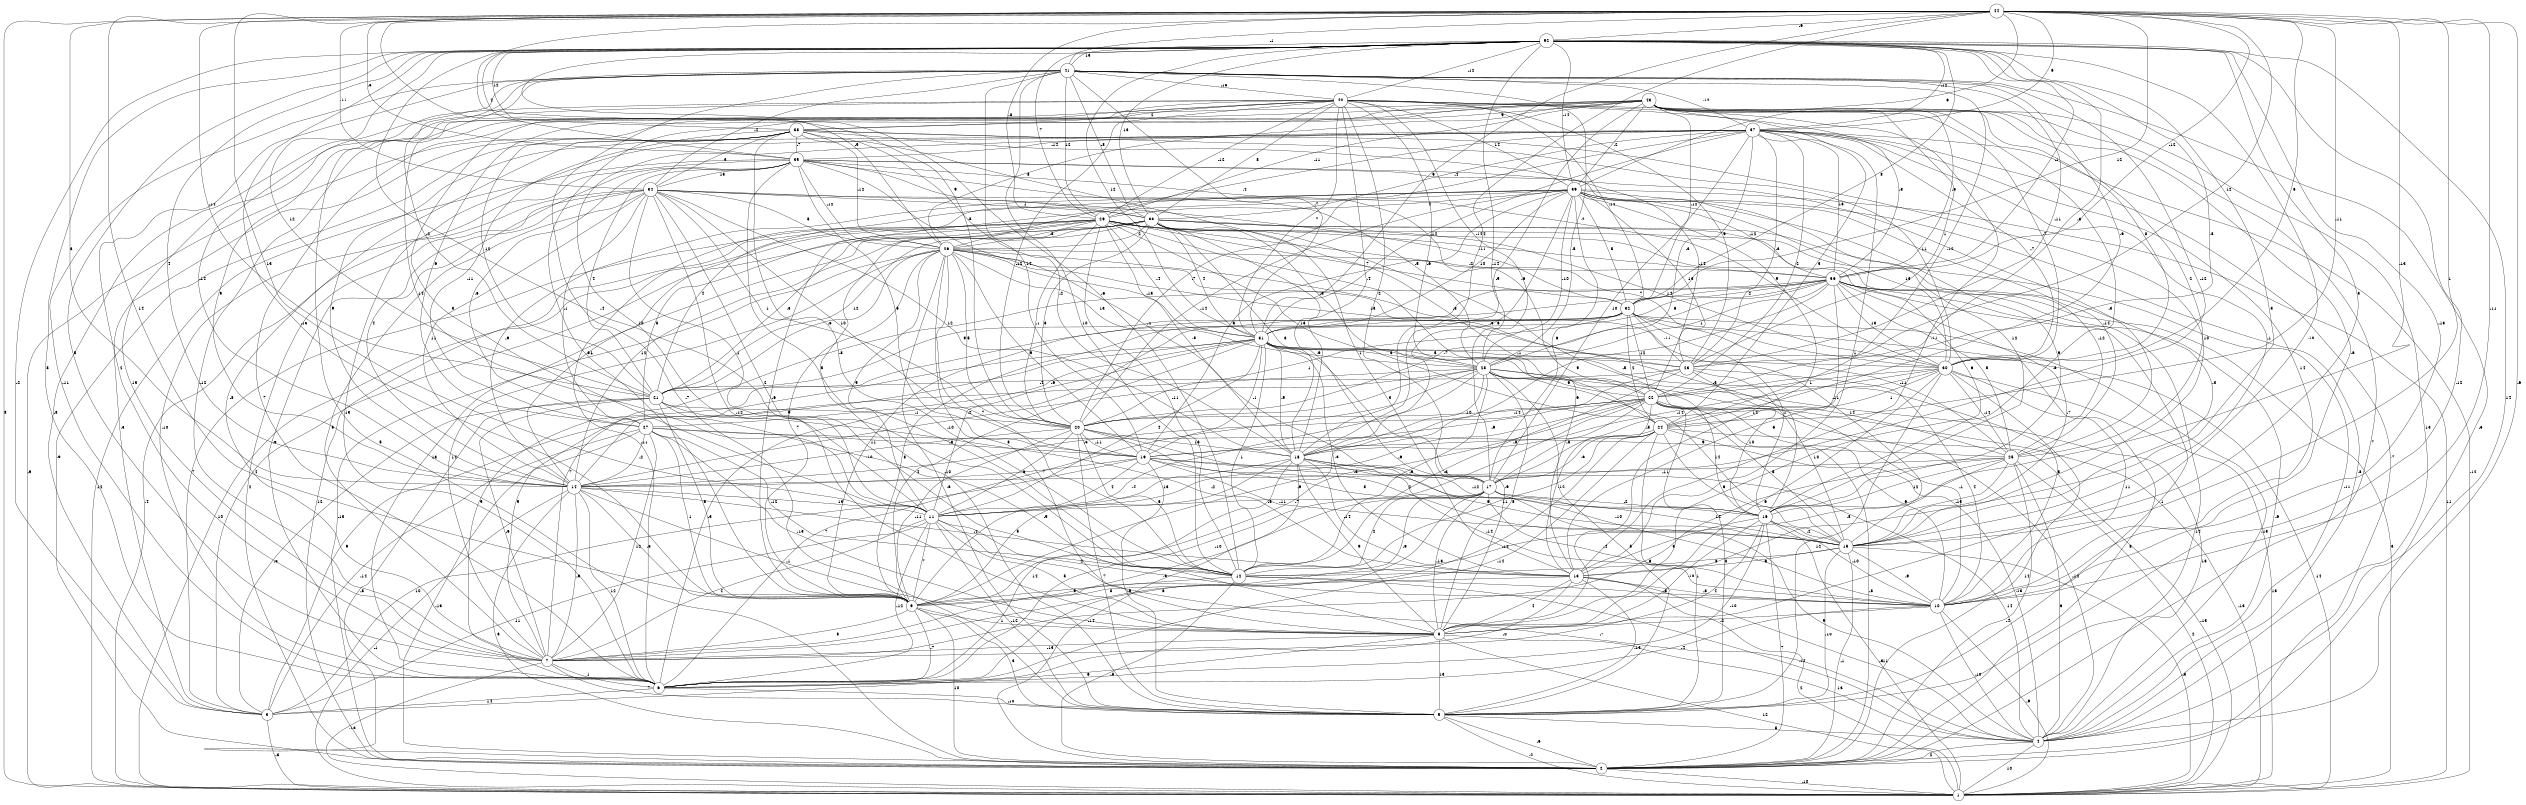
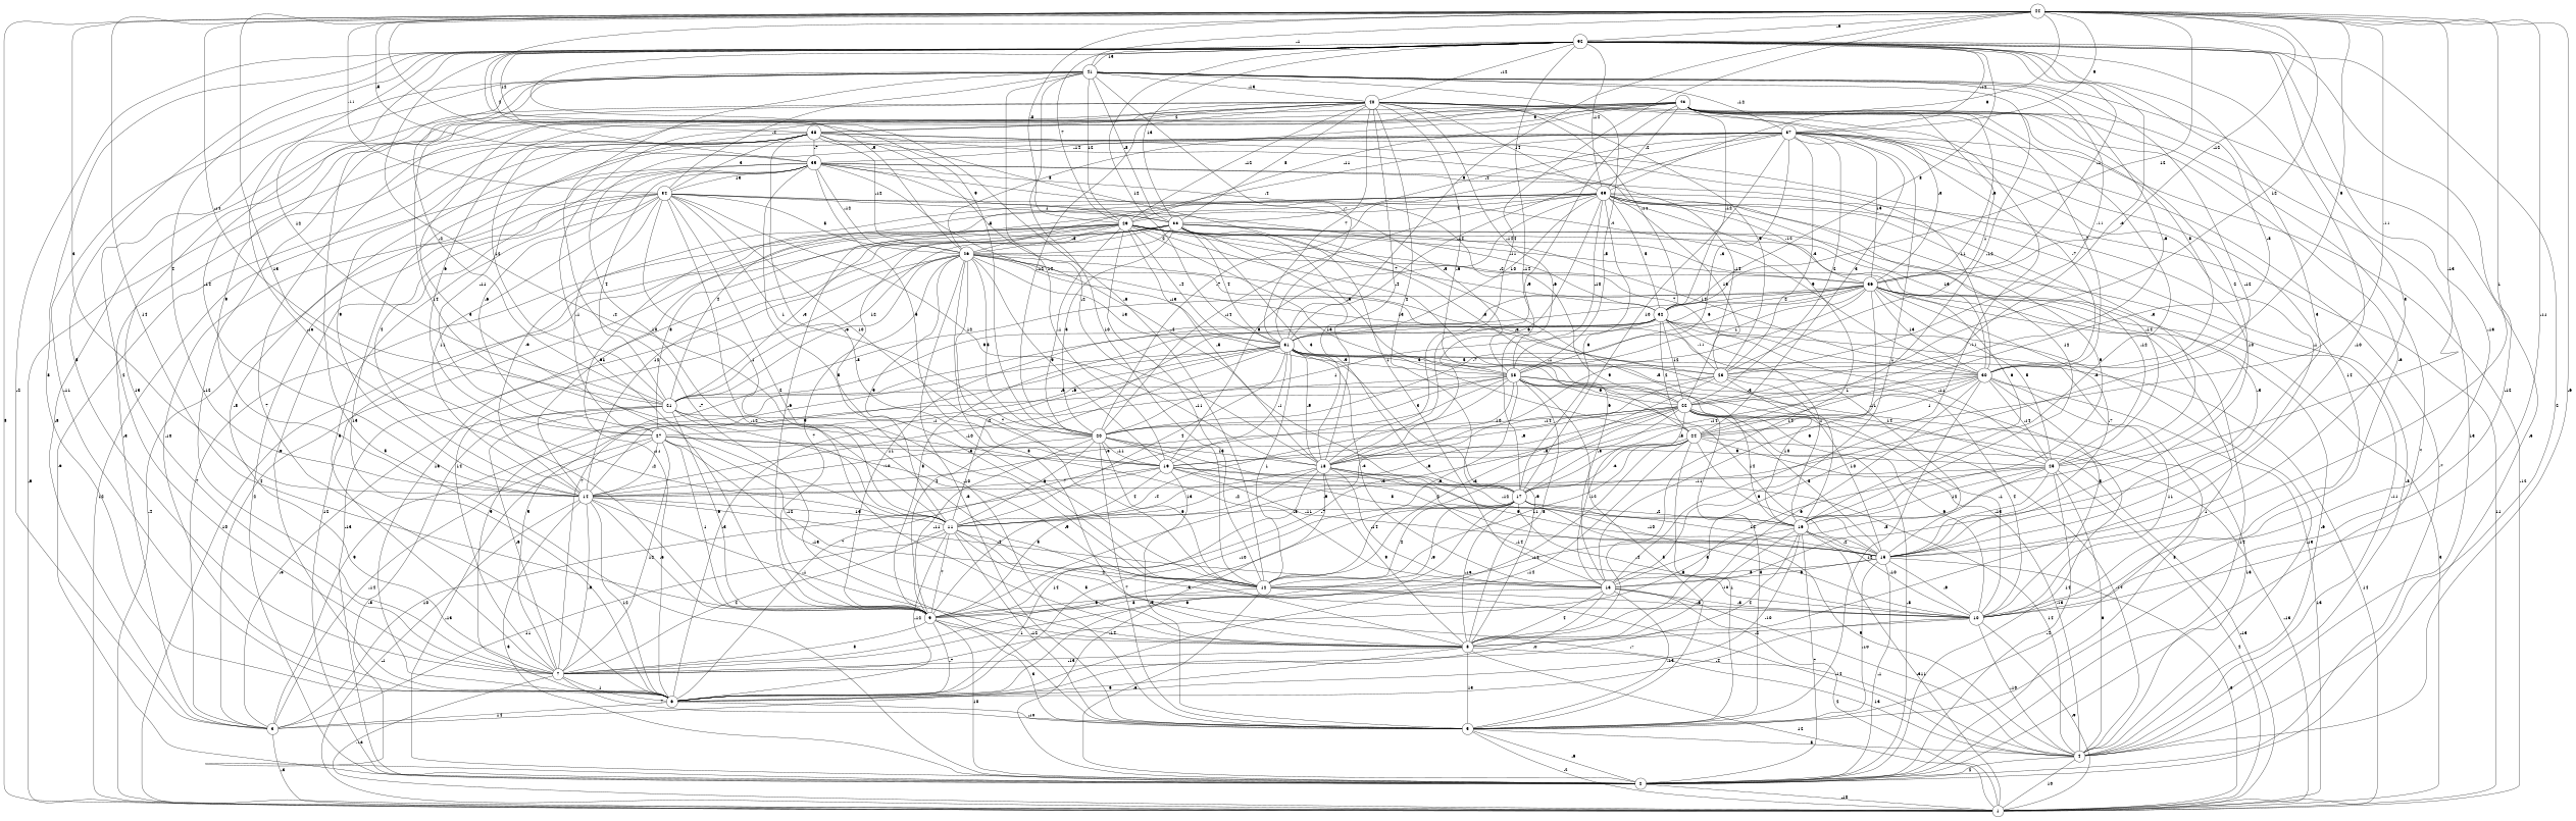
  graph {
    fontname="Helvetica,Arial,sans-serif"
    node [shape=circle]
    44
    1
    4
    9
    10
    11
    12
    14
    15
    16
    18
    20
    21
    23
    24
    29
    30
    31
    32
    34
    35
    36
    37
    39
    41
    n26 [label=92]
    2
    6
    7
    8
    5
    3
    13
    19
    17
    26
    27
    25
    22
    28
    33
    40
    38
    43
    44 -- 1 [label=8]
    44 -- 4 [label=-6]
    44 -- 9 [label=14]
    44 -- 10 [label=-11]
    44 -- 11 [label=13]
    44 -- 12 [label=-6]
    44 -- 14 [label=3]
    44 -- 15 [label=1]
    44 -- 16 [label=-13]
    44 -- 18 [label=4]
    44 -- 20 [label=-5]
    44 -- 21 [label=-14]
    44 -- 23 [label=12]
    44 -- 24 [label=-11]
    44 -- 29 [label=-8]
    44 -- 30 [label=6]
    44 -- 31 [label=9]
    44 -- 32 [label=12]
    44 -- 34 [label=-11]
    44 -- 35 [label=-5]
    44 -- 36 [label=-12]
    44 -- 37 [label=6]
    44 -- 39 [label=6]
    44 -- 41 [label=-1]
    44 -- n26 [label=-6]
    4 -- 1 [label=10]
    4 -- 2 [label=2]
    9 -- 2 [label=10]
    9 -- 6 [label=-7]
    9 -- 7 [label=8]
    9 -- 8 [label=1]
    9 -- 5 [label=3]
    10 -- 1 [label=-9]
    10 -- 4 [label=-10]
    10 -- 6 [label=-4]
    10 -- 8 [label=-2]
    11 -- 4 [label=-7]
    11 -- 9 [label=7]
    11 -- 10 [label=2]
    11 -- 6 [label=-12]
    11 -- 7 [label=4]
    11 -- 8 [label=5]
    11 -- 5 [label=-12]
    11 -- 3 [label=11]
    12 -- 4 [label=-14]
    12 -- 9 [label=5]
    12 -- 10 [label=-8]
    12 -- 2 [label=-5]
    14 -- 1 [label=-1]
    14 -- 9 [label=-5]
    14 -- 11 [label=13]
    14 -- 2 [label=3]
    14 -- 6 [label=12]
    14 -- 7 [label=-9]
    14 -- 8 [label=-1]
    14 -- 13 [label=-4]
    15 -- 1 [label=-3]
    15 -- 10 [label=-9]
    15 -- 12 [label=8]
    15 -- 2 [label=-1]
    15 -- 5 [label=-10]
    15 -- 13 [label=6]
    16 -- 1 [label=11]
    16 -- 10 [label=-10]
    16 -- 15 [label=-2]
    16 -- 2 [label=7]
    16 -- 6 [label=-10]
    16 -- 7 [label=4]
    16 -- 8 [label=-10]
    16 -- 13 [label=3]
    18 -- 9 [label=5]
    18 -- 10 [label=-14]
    18 -- 11 [label=13]
    18 -- 15 [label=6]
    18 -- 16 [label=-12]
    18 -- 2 [label=-14]
    18 -- 6 [label=14]
    18 -- 8 [label=9]
    18 -- 13 [label=-14]
    20 -- 9 [label=-11]
    20 -- 10 [label=-10]
    20 -- 11 [label=6]
    20 -- 12 [label=6]
    20 -- 14 [label=-10]
    20 -- 15 [label=2]
    20 -- 18 [label=13]
    20 -- 5 [label=7]
    20 -- 19 [label=-11]
    21 -- 9 [label=6]
    21 -- 20 [label=-1]
    21 -- 2 [label=-8]
    21 -- 7 [label=-6]
    21 -- 8 [label=-9]
    21 -- 3 [label=-5]
    21 -- 13 [label=-2]
    23 -- 9 [label=-9]
    23 -- 10 [label=4]
    23 -- 12 [label=-3]
    23 -- 15 [label=10]
    23 -- 16 [label=10]
-   23 -- 21 [label=-4]
+   23 -- 21 [label=-6]
    24 -- 1 [label=-13]
    24 -- 4 [label=-13]
    24 -- 12 [label=11]
    24 -- 15 [label=6]
    24 -- 6 [label=-14]
    24 -- 7 [label=-14]
    24 -- 5 [label=1]
    24 -- 19 [label=-8]
    24 -- 17 [label=-6]
    29 -- 12 [label=-11]
    29 -- 14 [label=1]
    29 -- 15 [label=-3]
    29 -- 16 [label=6]
    29 -- 18 [label=-5]
    29 -- 20 [label=-1]
    29 -- 21 [label=-3]
    29 -- 24 [label=13]
    29 -- 2 [label=12]
    29 -- 5 [label=-10]
    29 -- 3 [label=7]
    29 -- 13 [label=6]
    29 -- 26 [label=-8]
    29 -- 27 [label=8]
    30 -- 1 [label=13]
    30 -- 10 [label=11]
    30 -- 18 [label=-14]
    30 -- 24 [label=1]
    30 -- 29 [label=7]
    30 -- 2 [label=14]
    30 -- 8 [label=6]
    30 -- 5 [label=12]
    30 -- 17 [label=-5]
    30 -- 25 [label=-14]
    30 -- 22 [label=1]
    31 -- 1 [label=14]
    31 -- 9 [label=4]
    31 -- 10 [label=5]
    31 -- 11 [label=4]
    31 -- 12 [label=1]
    31 -- 14 [label=9]
    31 -- 18 [label=-9]
    31 -- 23 [label=5]
    31 -- 29 [label=-4]
    31 -- 30 [label=-1]
    31 -- 6 [label=-3]
    31 -- 7 [label=5]
    31 -- 8 [label=-9]
    31 -- 13 [label=-3]
    31 -- 19 [label=-1]
    31 -- 26 [label=-13]
    31 -- 27 [label=-6]
    31 -- 28 [label=3]
    32 -- 4 [label=-13]
    32 -- 9 [label=8]
    32 -- 11 [label=-2]
    32 -- 16 [label=1]
    32 -- 20 [label=1]
    32 -- 23 [label=-11]
    32 -- 24 [label=2]
    32 -- 29 [label=7]
    32 -- 31 [label=-3]
    32 -- 2 [label=8]
    32 -- 6 [label=9]
    32 -- 25 [label=-11]
    32 -- 22 [label=12]
    34 -- 1 [label=-4]
    34 -- 11 [label=1]
    34 -- 12 [label=2]
    34 -- 14 [label=11]
    34 -- 18 [label=12]
    34 -- 20 [label=1]
    34 -- 30 [label=9]
    34 -- 32 [label=-11]
    34 -- 2 [label=2]
    34 -- 6 [label=-9]
    34 -- 7 [label=5]
    34 -- 8 [label=-12]
    34 -- 19 [label=10]
    34 -- 26 [label=5]
    34 -- 27 [label=-1]
    34 -- 33 [label=1]
    35 -- 1 [label=12]
    35 -- 12 [label=5]
    35 -- 14 [label=4]
    35 -- 16 [label=12]
    35 -- 21 [label=4]
    35 -- 34 [label=13]
    35 -- 6 [label=-10]
    35 -- 19 [label=5]
    35 -- 17 [label=-4]
    35 -- 26 [label=-12]
    35 -- 27 [label=-6]
    35 -- 25 [label=-3]
    35 -- 22 [label=-6]
    35 -- 28 [label=-5]
    35 -- 33 [label=9]
    36 -- 1 [label=3]
    36 -- 4 [label=-6]
    36 -- 9 [label=11]
    36 -- 15 [label=-7]
    36 -- 18 [label=9]
    36 -- 20 [label=-7]
    36 -- 21 [label=9]
    36 -- 29 [label=-5]
    36 -- 30 [label=13]
    36 -- 31 [label=6]
    36 -- 32 [label=2]
    36 -- 2 [label=14]
    36 -- 7 [label=7]
    36 -- 5 [label=1]
    36 -- 13 [label=6]
    36 -- 25 [label=5]
    36 -- 28 [label=1]
    37 -- 1 [label=-12]
    37 -- 10 [label=14]
    37 -- 11 [label=10]
    37 -- 15 [label=-1]
    37 -- 20 [label=-7]
    37 -- 23 [label=-3]
    37 -- 30 [label=-7]
    37 -- 31 [label=-14]
    37 -- 35 [label=-14]
    37 -- 36 [label=13]
    37 -- 2 [label=-7]
    37 -- 6 [label=13]
    37 -- 7 [label=-8]
    37 -- 13 [label=1]
    37 -- 17 [label=10]
    37 -- 26 [label=-4]
    37 -- 22 [label=2]
    37 -- 28 [label=-3]
    37 -- 33 [label=-4]
    39 -- 1 [label=11]
    39 -- 4 [label=-8]
    39 -- 9 [label=-6]
    39 -- 14 [label=-9]
    39 -- 16 [label=9]
    39 -- 18 [label=6]
    39 -- 20 [label=-14]
    39 -- 21 [label=4]
    39 -- 23 [label=13]
    39 -- 29 [label=4]
    39 -- 30 [label=13]
    39 -- 31 [label=10]
    39 -- 32 [label=5]
    39 -- 36 [label=-12]
    39 -- 6 [label=-11]
    39 -- 8 [label=14]
    39 -- 19 [label=6]
    39 -- 17 [label=6]
    39 -- 25 [label=-14]
    39 -- 28 [label=-10]
    41 -- 11 [label=14]
    41 -- 12 [label=10]
    41 -- 14 [label=-14]
    41 -- 21 [label=-2]
    41 -- 23 [label=-11]
    41 -- 24 [label=-12]
    41 -- 29 [label=12]
    41 -- 31 [label=-7]
    41 -- 34 [label=-4]
    41 -- 37 [label=-12]
    41 -- 2 [label=-5]
    41 -- 6 [label=-11]
    41 -- 7 [label=2]
    41 -- 5 [label=-7]
    41 -- 19 [label=14]
    41 -- 17 [label=-12]
    41 -- 22 [label=-6]
    41 -- 28 [label=-2]
    41 -- 33 [label=-8]
    41 -- 40 [label=-13]
-   n26 -- 4 [label=14]
+   n26 -- 4 [label=2]
    n26 -- 9 [label=-13]
    n26 -- 10 [label=-13]
    n26 -- 12 [label=-4]
    n26 -- 14 [label=4]
    n26 -- 15 [label=3]
    n26 -- 21 [label=12]
    n26 -- 24 [label=-8]
    n26 -- 29 [label=7]
    n26 -- 31 [label=12]
    n26 -- 32 [label=8]
    n26 -- 35 [label=4]
    n26 -- 36 [label=-1]
    n26 -- 37 [label=-12]
    n26 -- 39 [label=-14]
    n26 -- 41 [label=13]
    n26 -- 6 [label=8]
    n26 -- 7 [label=5]
    n26 -- 8 [label=-10]
    n26 -- 5 [label=-12]
    n26 -- 3 [label=-2]
    n26 -- 13 [label=3]
    n26 -- 17 [label=-14]
    n26 -- 26 [label=-5]
    n26 -- 22 [label=-3]
    n26 -- 33 [label=13]
    n26 -- 40 [label=-12]
    n26 -- 38 [label=12]
    2 -- 1 [label=-10]
    6 -- 5 [label=-10]
    6 -- 3 [label=14]
    7 -- 1 [label=-13]
    7 -- 6 [label=1]
    7 -- 5 [label=7]
    8 -- 1 [label=12]
    8 -- 4 [label=13]
    8 -- 7 [label=-13]
    8 -- 5 [label=13]
    8 -- 3 [label=6]
    5 -- 1 [label=-2]
    5 -- 4 [label=5]
    5 -- 2 [label=-6]
    3 -- 1 [label=-3]
    13 -- 1 [label=2]
    13 -- 4 [label=-3]
    13 -- 9 [label=8]
    13 -- 10 [label=-3]
    13 -- 6 [label=-0]
    13 -- 8 [label=4]
    13 -- 5 [label=-13]
    19 -- 4 [label=14]
    19 -- 11 [label=4]
    19 -- 14 [label=7]
    19 -- 15 [label=-11]
    19 -- 16 [label=8]
    19 -- 5 [label=-9]
    19 -- 3 [label=10]
    19 -- 17 [label=-3]
    17 -- 4 [label=9]
    17 -- 9 [label=-9]
    17 -- 10 [label=-4]
    17 -- 11 [label=-8]
    17 -- 12 [label=2]
    17 -- 15 [label=14]
    17 -- 16 [label=-2]
    17 -- 6 [label=6]
    17 -- 7 [label=-5]
    17 -- 8 [label=-13]
    26 -- 9 [label=7]
    26 -- 11 [label=9]
    26 -- 12 [label=7]
    26 -- 15 [label=-11]
    26 -- 16 [label=-3]
    26 -- 20 [label=5]
    26 -- 21 [label=-6]
    26 -- 23 [label=13]
    26 -- 36 [label=-2]
    26 -- 2 [label=-13]
    26 -- 7 [label=14]
    26 -- 8 [label=8]
    26 -- 5 [label=-6]
    26 -- 19 [label=9]
    27 -- 9 [label=1]
    27 -- 12 [label=-12]
    27 -- 14 [label=-2]
    27 -- 2 [label=-13]
    27 -- 7 [label=12]
    27 -- 8 [label=-13]
    27 -- 3 [label=-14]
    27 -- 19 [label=-3]
    27 -- 25 [label=9]
    25 -- 1 [label=2]
    25 -- 4 [label=6]
    25 -- 12 [label=-8]
    25 -- 14 [label=-11]
    25 -- 15 [label=-13]
    25 -- 16 [label=12]
    25 -- 2 [label=-4]
    25 -- 7 [label=6]
    22 -- 1 [label=-13]
    22 -- 4 [label=-14]
    22 -- 9 [label=-7]
    22 -- 10 [label=6]
    22 -- 11 [label=-9]
    22 -- 14 [label=-3]
    22 -- 15 [label=5]
    22 -- 20 [label=-14]
    22 -- 2 [label=-8]
    22 -- 6 [label=-10]
    22 -- 5 [label=8]
    22 -- 13 [label=-12]
    22 -- 19 [label=-9]
    22 -- 17 [label=-8]
    28 -- 4 [label=13]
    28 -- 9 [label=-4]
    28 -- 10 [label=-1]
    28 -- 12 [label=-9]
    28 -- 14 [label=-10]
    28 -- 15 [label=14]
    28 -- 18 [label=10]
    28 -- 20 [label=3]
    28 -- 6 [label=7]
    28 -- 8 [label=8]
    28 -- 5 [label=5]
    28 -- 3 [label=9]
    28 -- 26 [label=13]
    28 -- 25 [label=14]
    28 -- 22 [label=6]
    33 -- 1 [label=10]
    33 -- 4 [label=-11]
    33 -- 14 [label=12]
    33 -- 16 [label=-5]
    33 -- 18 [label=3]
    33 -- 20 [label=3]
    33 -- 21 [label=12]
    33 -- 30 [label=14]
    33 -- 31 [label=4]
    33 -- 6 [label=13]
    33 -- 3 [label=4]
    33 -- 17 [label=-9]
    33 -- 26 [label=2]
    33 -- 25 [label=-12]
    33 -- 22 [label=-3]
    33 -- 28 [label=-5]
    40 -- 11 [label=3]
    40 -- 14 [label=9]
    40 -- 18 [label=-4]
    40 -- 20 [label=-12]
    40 -- 23 [label=9]
    40 -- 24 [label=-6]
    40 -- 29 [label=-12]
    40 -- 30 [label=-7]
    40 -- 31 [label=7]
    40 -- 32 [label=-14]
    40 -- 36 [label=-3]
    40 -- 39 [label=14]
    40 -- 2 [label=5]
    40 -- 7 [label=13]
    40 -- 3 [label=-8]
    40 -- 13 [label=-11]
    40 -- 17 [label=2]
    40 -- 28 [label=-14]
    40 -- 33 [label=8]
    40 -- 38 [label=2]
    38 -- 1 [label=-9]
    38 -- 12 [label=-8]
    38 -- 14 [label=9]
    38 -- 15 [label=10]
    38 -- 18 [label=-2]
    38 -- 30 [label=11]
    38 -- 34 [label=3]
    38 -- 35 [label=-7]
    38 -- 2 [label=-9]
    38 -- 3 [label=-3]
    38 -- 13 [label=1]
    38 -- 26 [label=-12]
    38 -- 27 [label=-11]
    38 -- 22 [label=-14]
    43 -- 4 [label=13]
    43 -- 9 [label=61]
    43 -- 10 [label=-6]
    43 -- 18 [label=-9]
    43 -- 21 [label=12]
    43 -- 23 [label=1]
    43 -- 24 [label=3]
    43 -- 29 [label=-11]
    43 -- 30 [label=8]
    43 -- 32 [label=-12]
    43 -- 36 [label=-5]
    43 -- 39 [label=-2]
    43 -- 2 [label=7]
    43 -- 6 [label=7]
    43 -- 7 [label=-12]
    43 -- 8 [label=-8]
    43 -- 26 [label=8]
    43 -- 27 [label=6]
    43 -- 25 [label=2]
    43 -- 38 [label=9]
  }
